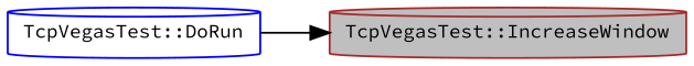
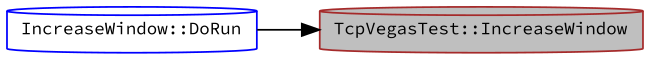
  digraph {
    rankdir=RL
    fontname="Source Code Pro"
    node [fontname="Source Code Pro" fontsize=10 shape=cylinder style=filled]
    n1 [color=brown fillcolor=grey75 fontcolor=black height=0.2 label="TcpVegasTest::IncreaseWindow" width=0.4]
-   n2 [color=blue fillcolor=white height=0.2 label="TcpVegasTest::DoRun" width=0.4]
+   n2 [color=blue fillcolor=white height=0.2 label="IncreaseWindow::DoRun" width=0.4]
    n1 -> n2 [color=black dir=back fontname="Source Code Pro" fontsize=10 labelfontname=Helvetica labelfontsize=10 style=solid]
  }
